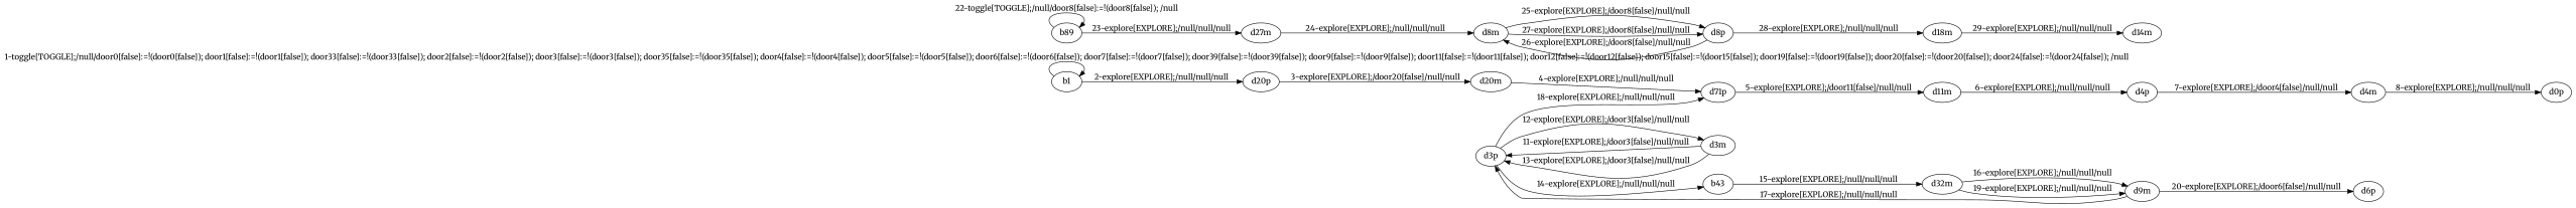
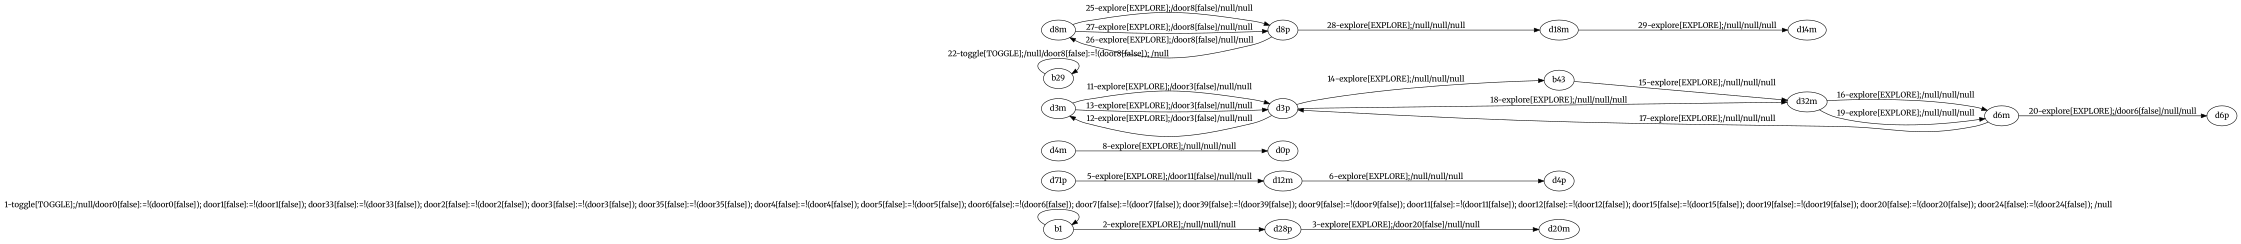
  digraph {
    fontname=Merriweather
    rankdir=LR
    node [fontname=Merriweather]
    edge [fontname=Merriweather]
    b1
-   d20p
+   d20p [label=d28p]
    d20m
    n4 [label=d71p]
-   d11m
+   d11m [label=d12m]
    d4p
    d4m
    d0p
    d3m
    d3p
    b43
    d32m
-   d6m [label=d9m]
+   d6m
    d6p
-   b89
-   d27m
+   b89 [label=b29]
    d8m
    d8p
    d18m
    d14m
    b1 -> b1 [label="1-toggle[TOGGLE];/null/door0[false]:=!(door0[false]); door1[false]:=!(door1[false]); door33[false]:=!(door33[false]); door2[false]:=!(door2[false]); door3[false]:=!(door3[false]); door35[false]:=!(door35[false]); door4[false]:=!(door4[false]); door5[false]:=!(door5[false]); door6[false]:=!(door6[false]); door7[false]:=!(door7[false]); door39[false]:=!(door39[false]); door9[false]:=!(door9[false]); door11[false]:=!(door11[false]); door12[false]:=!(door12[false]); door15[false]:=!(door15[false]); door19[false]:=!(door19[false]); door20[false]:=!(door20[false]); door24[false]:=!(door24[false]); /null"]
    b1 -> d20p [label="2-explore[EXPLORE];/null/null/null"]
    d20p -> d20m [label="3-explore[EXPLORE];/door20[false]/null/null"]
-   d20m -> n4 [label="4-explore[EXPLORE];/null/null/null"]
    n4 -> d11m [label="5-explore[EXPLORE];/door11[false]/null/null"]
    d11m -> d4p [label="6-explore[EXPLORE];/null/null/null"]
-   d4p -> d4m [label="7-explore[EXPLORE];/door4[false]/null/null"]
    d4m -> d0p [label="8-explore[EXPLORE];/null/null/null"]
    d3m -> d3p [label="11-explore[EXPLORE];/door3[false]/null/null"]
    d3m -> d3p [label="13-explore[EXPLORE];/door3[false]/null/null"]
    d3p -> d3m [label="12-explore[EXPLORE];/door3[false]/null/null"]
    d3p -> b43 [label="14-explore[EXPLORE];/null/null/null"]
-   d3p -> n4 [label="18-explore[EXPLORE];/null/null/null"]
+   d3p -> d32m [label="18-explore[EXPLORE];/null/null/null"]
    b43 -> d32m [label="15-explore[EXPLORE];/null/null/null"]
    d32m -> d6m [label="16-explore[EXPLORE];/null/null/null"]
    d32m -> d6m [label="19-explore[EXPLORE];/null/null/null"]
    d6m -> d3p [label="17-explore[EXPLORE];/null/null/null"]
    d6m -> d6p [label="20-explore[EXPLORE];/door6[false]/null/null"]
    b89 -> b89 [label="22-toggle[TOGGLE];/null/door8[false]:=!(door8[false]); /null"]
-   b89 -> d27m [label="23-explore[EXPLORE];/null/null/null"]
-   d27m -> d8m [label="24-explore[EXPLORE];/null/null/null"]
    d8m -> d8p [label="25-explore[EXPLORE];/door8[false]/null/null"]
    d8m -> d8p [label="27-explore[EXPLORE];/door8[false]/null/null"]
    d8p -> d8m [label="26-explore[EXPLORE];/door8[false]/null/null"]
    d8p -> d18m [label="28-explore[EXPLORE];/null/null/null"]
    d18m -> d14m [label="29-explore[EXPLORE];/null/null/null"]
  }
